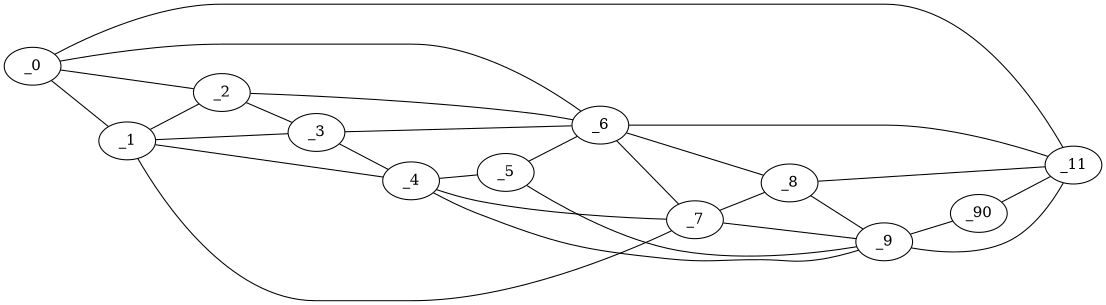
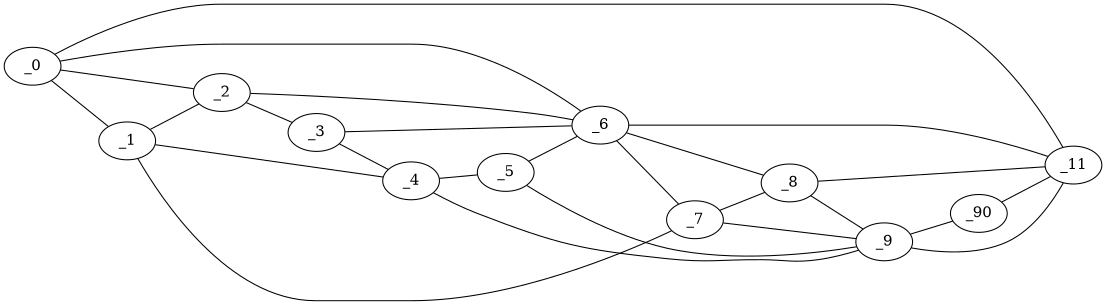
  graph {
    rankdir=LR
    node [y=52]
    edge [valence=2]
    _0 [x=1 y=66]
    _1 [x=4 y=48]
    _2 [x=45 y=58]
    _6 [x=68 y=64]
    _11 [x=119 y=73]
    _3 [x=53]
    _4 [x=61 y=51]
    _7 [x=85]
    _8 [x=97 y=55]
    _5 [x=67 y=53]
    _9 [x=108 y=57]
    n12 [label=_90 x=118 y=60]
    _0 -- _1 [valence=1]
    _0 -- _2
    _0 -- _6 [valence=1]
    _0 -- _11 [valence=1]
    _1 -- _2
-   _1 -- _3
    _1 -- _4
    _1 -- _7 [valence=1]
    _2 -- _6
    _2 -- _3
    _6 -- _11
    _6 -- _7 [valence=1]
    _6 -- _8
    _3 -- _6
    _3 -- _4
-   _4 -- _7
    _4 -- _5 [valence=1]
    _4 -- _9
    _7 -- _8 [valence=1]
    _7 -- _9 [valence=1]
    _8 -- _11 [valence=1]
    _8 -- _9
    _5 -- _6
    _5 -- _9
    _9 -- _11 [valence=1]
    _9 -- n12 [valence=1]
    n12 -- _11 [valence=1]
  }
